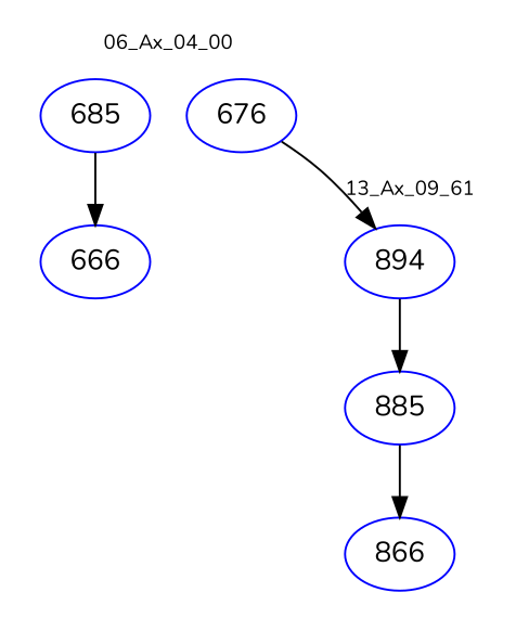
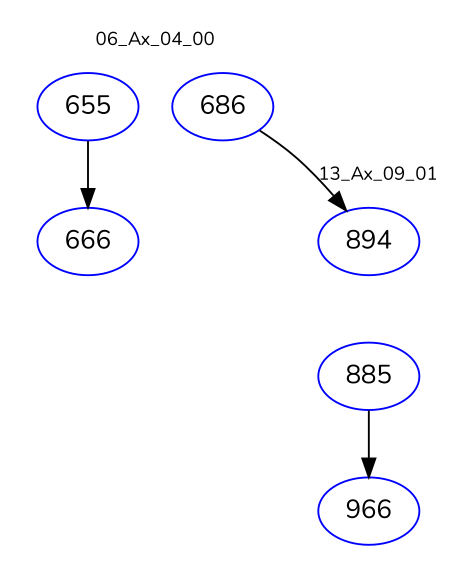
  digraph {
    fontname=Nunito
    node [color=blue fontname=Nunito]
    edge [color=black fontname=Nunito]
    n1 [label=894]
    n2 [label=885]
-   n3 [label=866]
-   n4 [label=676]
-   n5 [label=685]
+   n3 [label=966]
+   n4 [label=686]
+   n5 [label=655]
    n6 [label=666]
    subgraph cluster_1 {
      color=white
      fontsize=10
-     label="13_Ax_09_61"
+     label="13_Ax_09_01"
      n1
      n2
      n3
    }
    subgraph cluster_2 {
      color=white
      fontsize=10
      label="06_Ax_04_00"
      n4
      n5
      n6
    }
-   n1 -> n2
    n2 -> n3
    n4 -> n1
    n5 -> n6
  }
